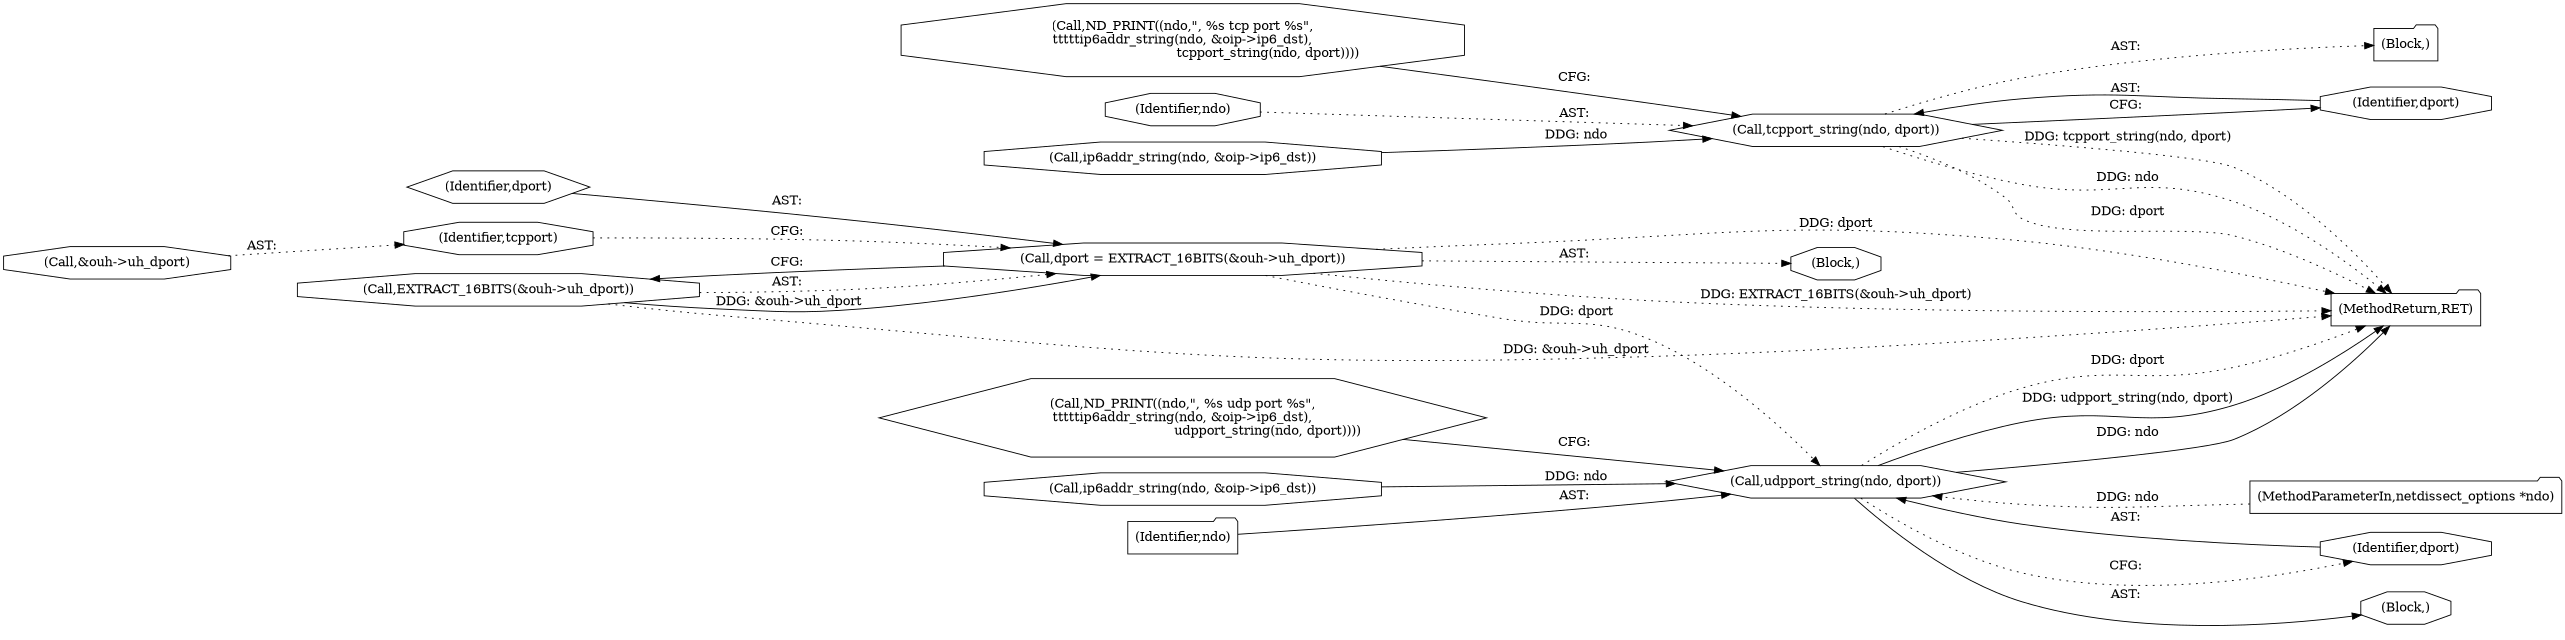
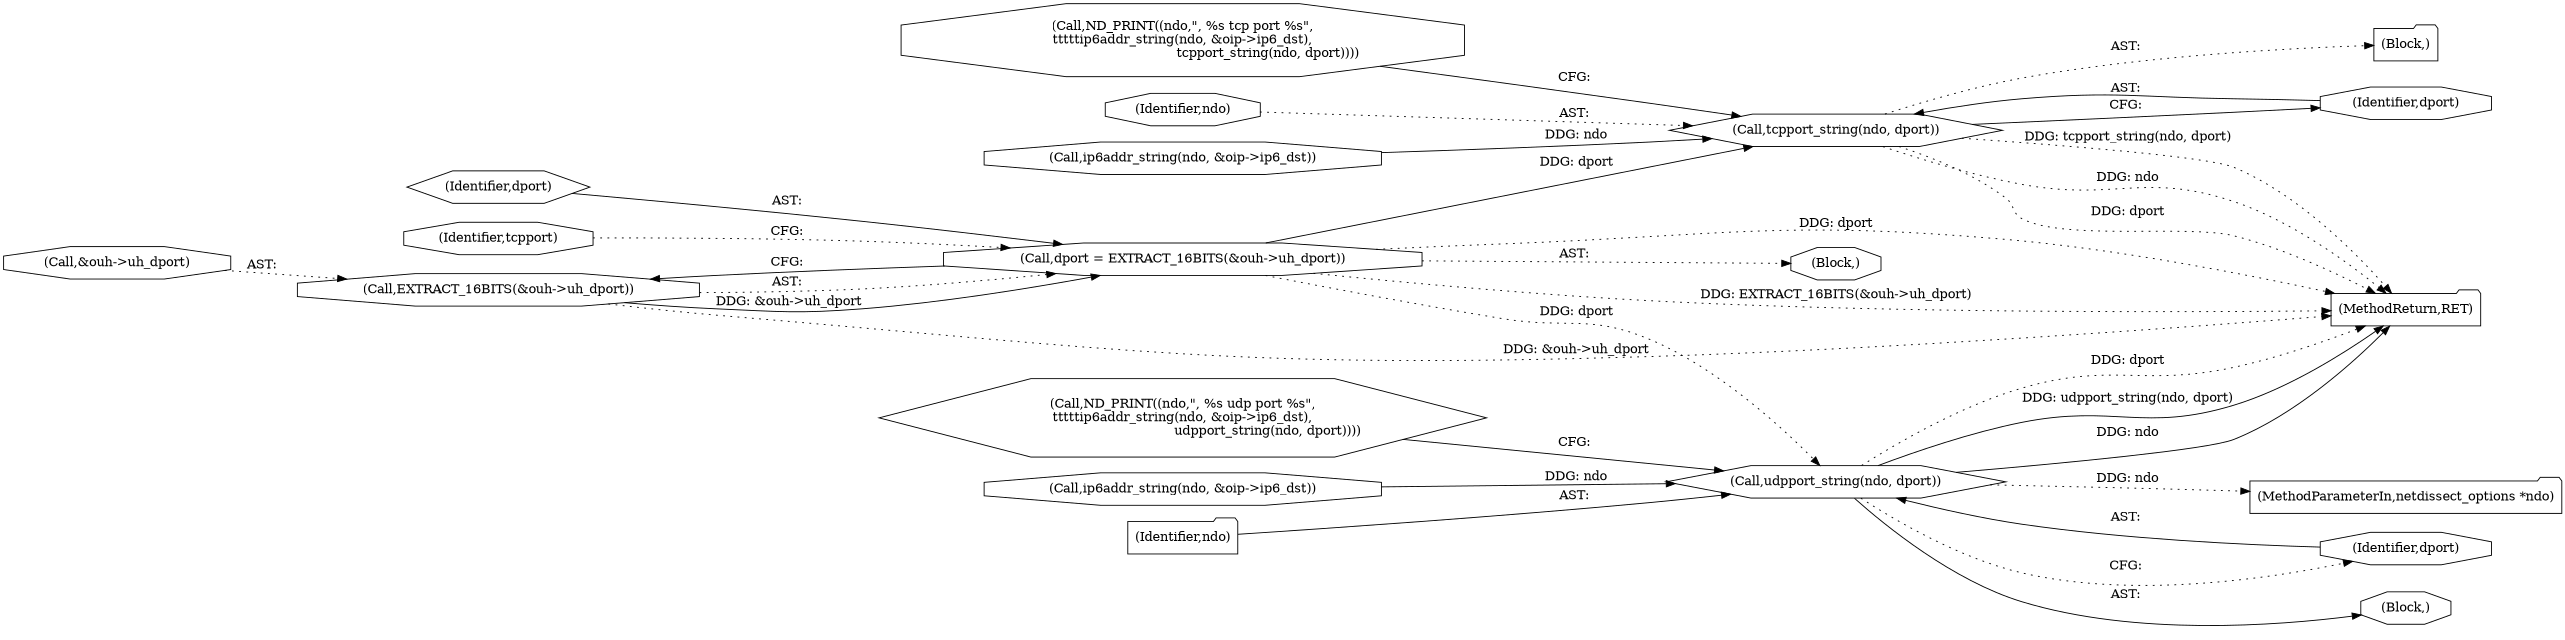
  digraph {
    rankdir=LR
    node [shape=octagon]
    edge [style=dotted]
    n1 [label="(Call,EXTRACT_16BITS(&ouh->uh_dport))"]
    n2 [label="(Call,dport = EXTRACT_16BITS(&ouh->uh_dport))"]
    n3 [label="(MethodReturn,RET)" shape=folder]
    n4 [label="(Call,tcpport_string(ndo, dport))" shape=hexagon]
    n5 [label="(Call,udpport_string(ndo, dport))" shape=hexagon]
    n6 [label="(Block,)"]
    n7 [label="(Call,&ouh->uh_dport)"]
    n8 [label="(Block,)" shape=folder]
    n9 [label="(Identifier,dport)"]
    n10 [label="(Identifier,dport)"]
    n11 [label="(Block,)"]
    n12 [label="(Identifier,dport)" shape=hexagon]
    n13 [label="(Call,ip6addr_string(ndo, &oip->ip6_dst))"]
    n14 [label="(Call,ND_PRINT((ndo,\", %s tcp port %s\",\n\t\t\t\t\tip6addr_string(ndo, &oip->ip6_dst),\n                                          tcpport_string(ndo, dport))))"]
    n15 [label="(Identifier,tcpport)"]
    n16 [label="(MethodParameterIn,netdissect_options *ndo)" shape=folder]
    n17 [label="(Identifier,ndo)" shape=folder]
    n18 [label="(Call,ND_PRINT((ndo,\", %s udp port %s\",\n\t\t\t\t\tip6addr_string(ndo, &oip->ip6_dst),\n                                          udpport_string(ndo, dport))))" shape=hexagon]
    n19 [label="(Identifier,ndo)"]
    n20 [label="(Call,ip6addr_string(ndo, &oip->ip6_dst))"]
    n1 -> n2 [label="AST: "]
    n1 -> n2 [label="DDG: &ouh->uh_dport" style=solid]
    n1 -> n3 [label="DDG: &ouh->uh_dport"]
    n2 -> n1 [label="CFG: " style=solid]
    n2 -> n3 [label="DDG: dport"]
    n2 -> n3 [label="DDG: EXTRACT_16BITS(&ouh->uh_dport)"]
+   n2 -> n4 [label="DDG: dport" style=solid]
    n2 -> n5 [label="DDG: dport"]
    n2 -> n6 [label="AST: "]
    n4 -> n3 [label="DDG: tcpport_string(ndo, dport)"]
    n4 -> n3 [label="DDG: ndo"]
    n4 -> n3 [label="DDG: dport"]
    n4 -> n8 [label="AST: "]
    n4 -> n9 [label="CFG: " style=solid]
    n5 -> n3 [label="DDG: dport"]
    n5 -> n3 [label="DDG: udpport_string(ndo, dport)" style=solid]
    n5 -> n3 [label="DDG: ndo" style=solid]
    n5 -> n10 [label="CFG: "]
    n5 -> n11 [label="AST: " style=solid]
-   n7 -> n15 [label="AST: "]
+   n7 -> n1 [label="AST: "]
    n9 -> n4 [label="AST: " style=solid]
    n10 -> n5 [label="AST: " style=solid]
    n12 -> n2 [label="AST: " style=solid]
    n13 -> n5 [label="DDG: ndo" style=solid]
    n14 -> n4 [label="CFG: " style=solid]
    n15 -> n2 [label="CFG: "]
-   n16 -> n5 [label="DDG: ndo"]
+   n5 -> n16 [label="DDG: ndo"]
    n17 -> n5 [label="AST: " style=solid]
    n18 -> n5 [label="CFG: " style=solid]
    n19 -> n4 [label="AST: "]
    n20 -> n4 [label="DDG: ndo" style=solid]
  }
